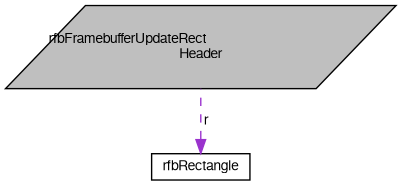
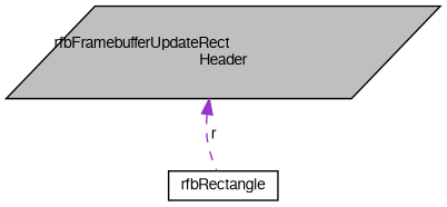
  digraph {
    node [color=black fontname=FreeSans fontsize=10]
    n1 [fillcolor=grey75 fontcolor=black height=0.2 label="rfbFramebufferUpdateRect\lHeader" shape=parallelogram style=filled width=0.4]
    n2 [height=0.2 label=rfbRectangle shape=box width=0.4]
-   n2 -> n1 [color=darkorchid3 dir=back fontname=FreeSans fontsize=10 label=" r" labelfontname=FreeSans labelfontsize=10 style=dashed]
+   n1 -> n2 [color=darkorchid3 dir=back fontname=FreeSans fontsize=10 label=" r" labelfontname=FreeSans labelfontsize=10 style=dashed]
  }
